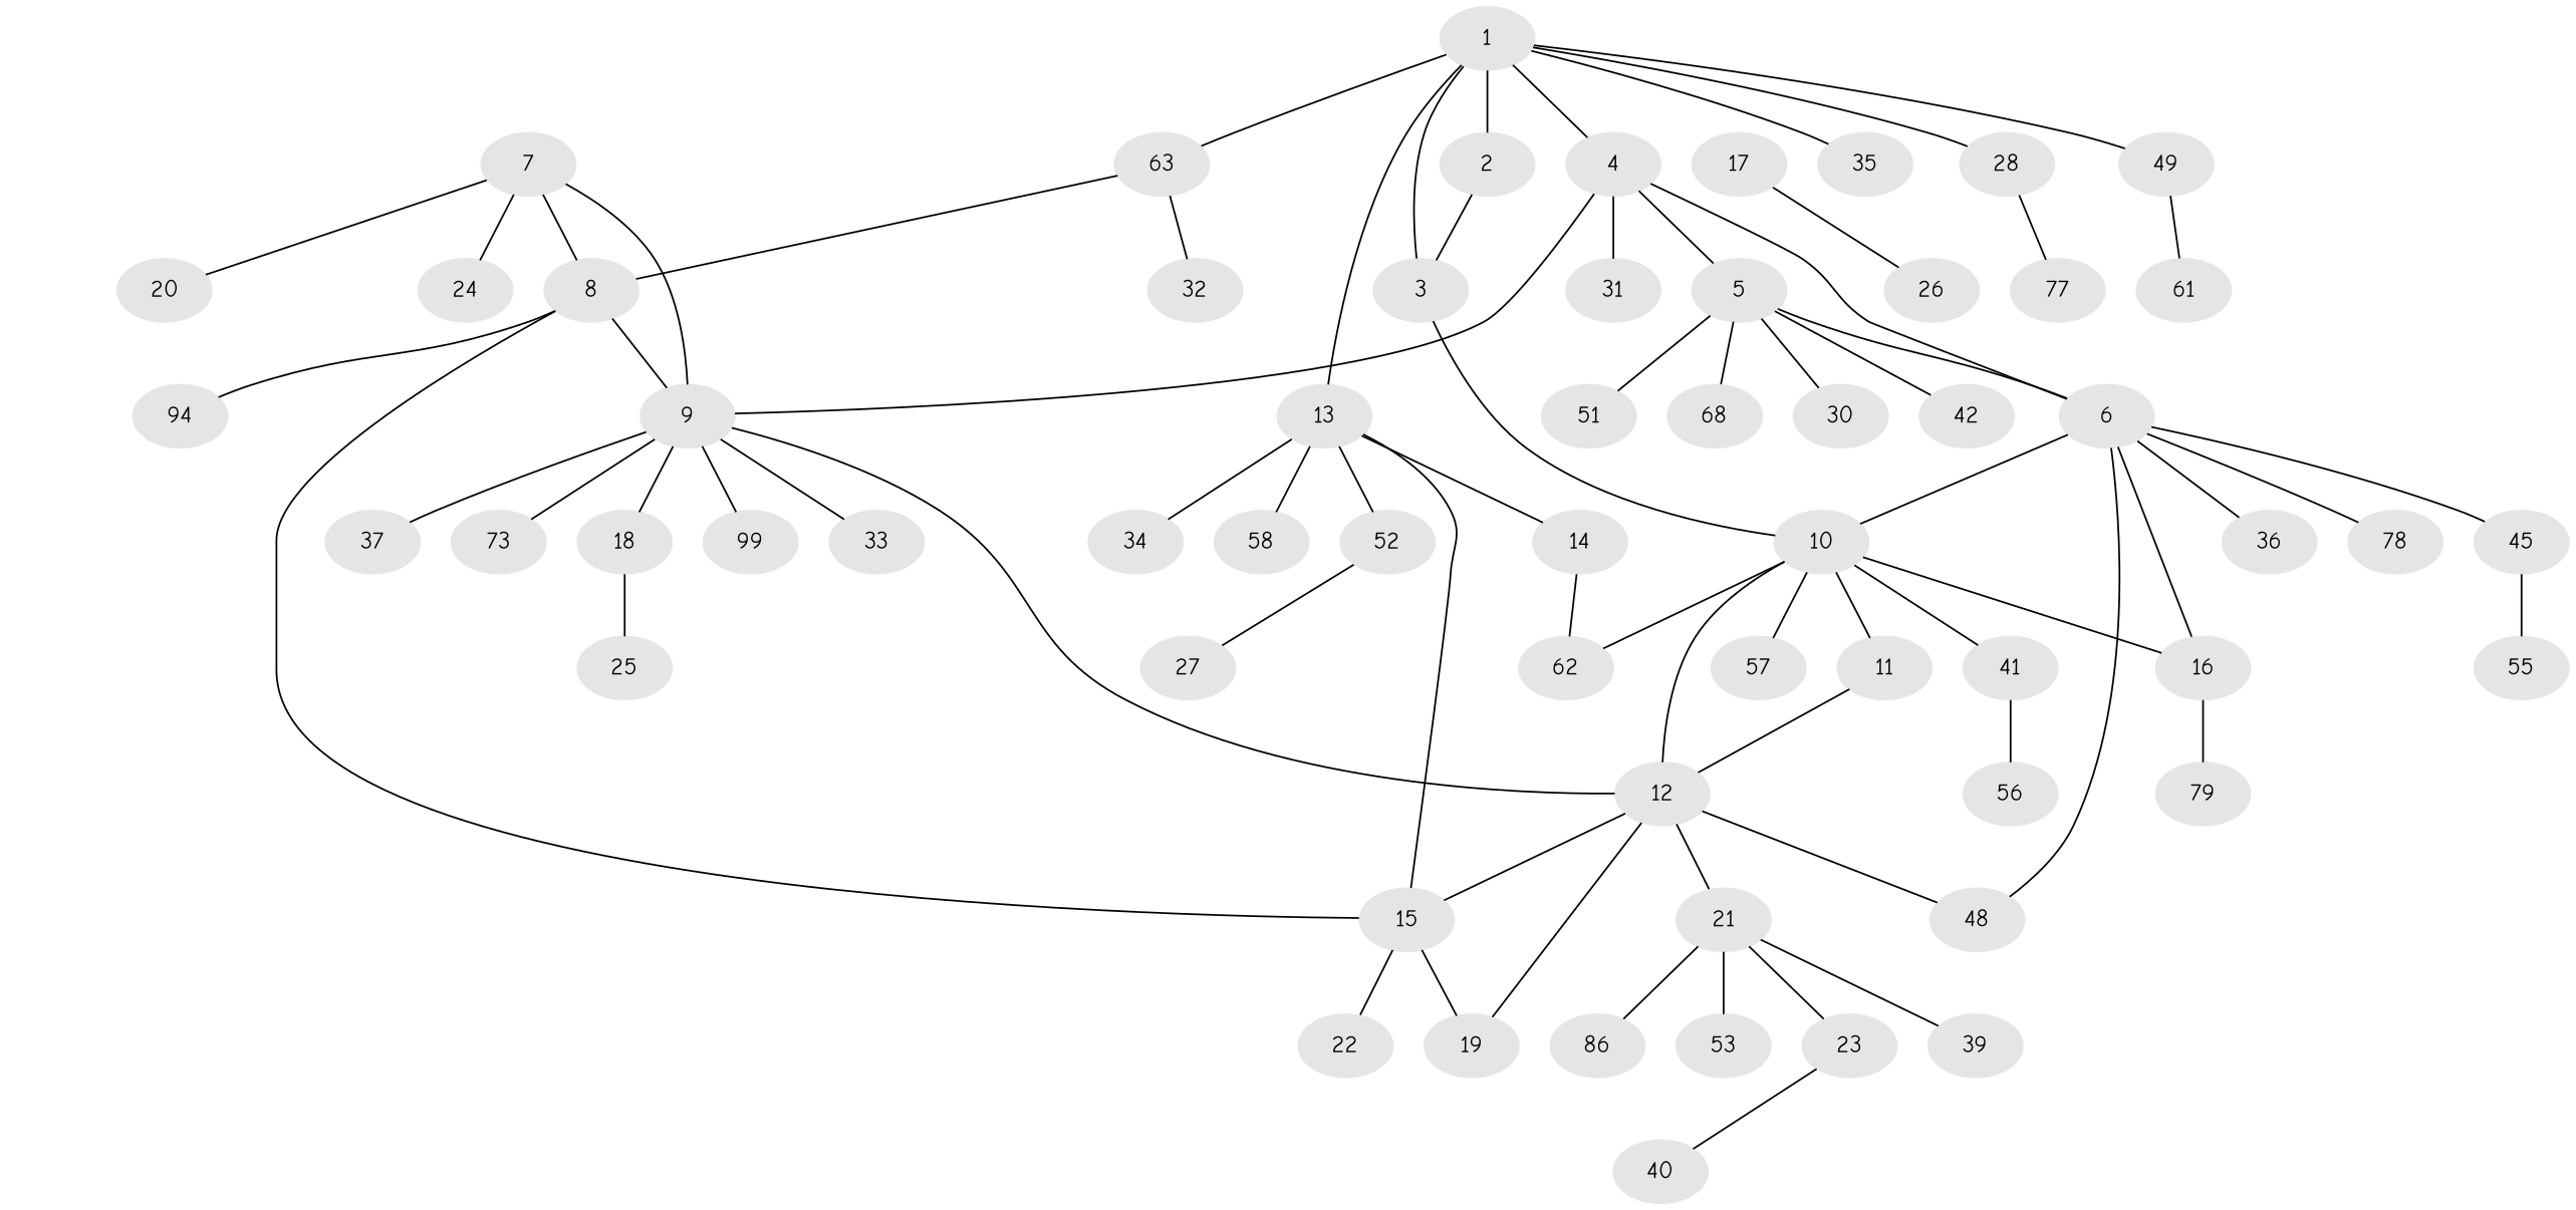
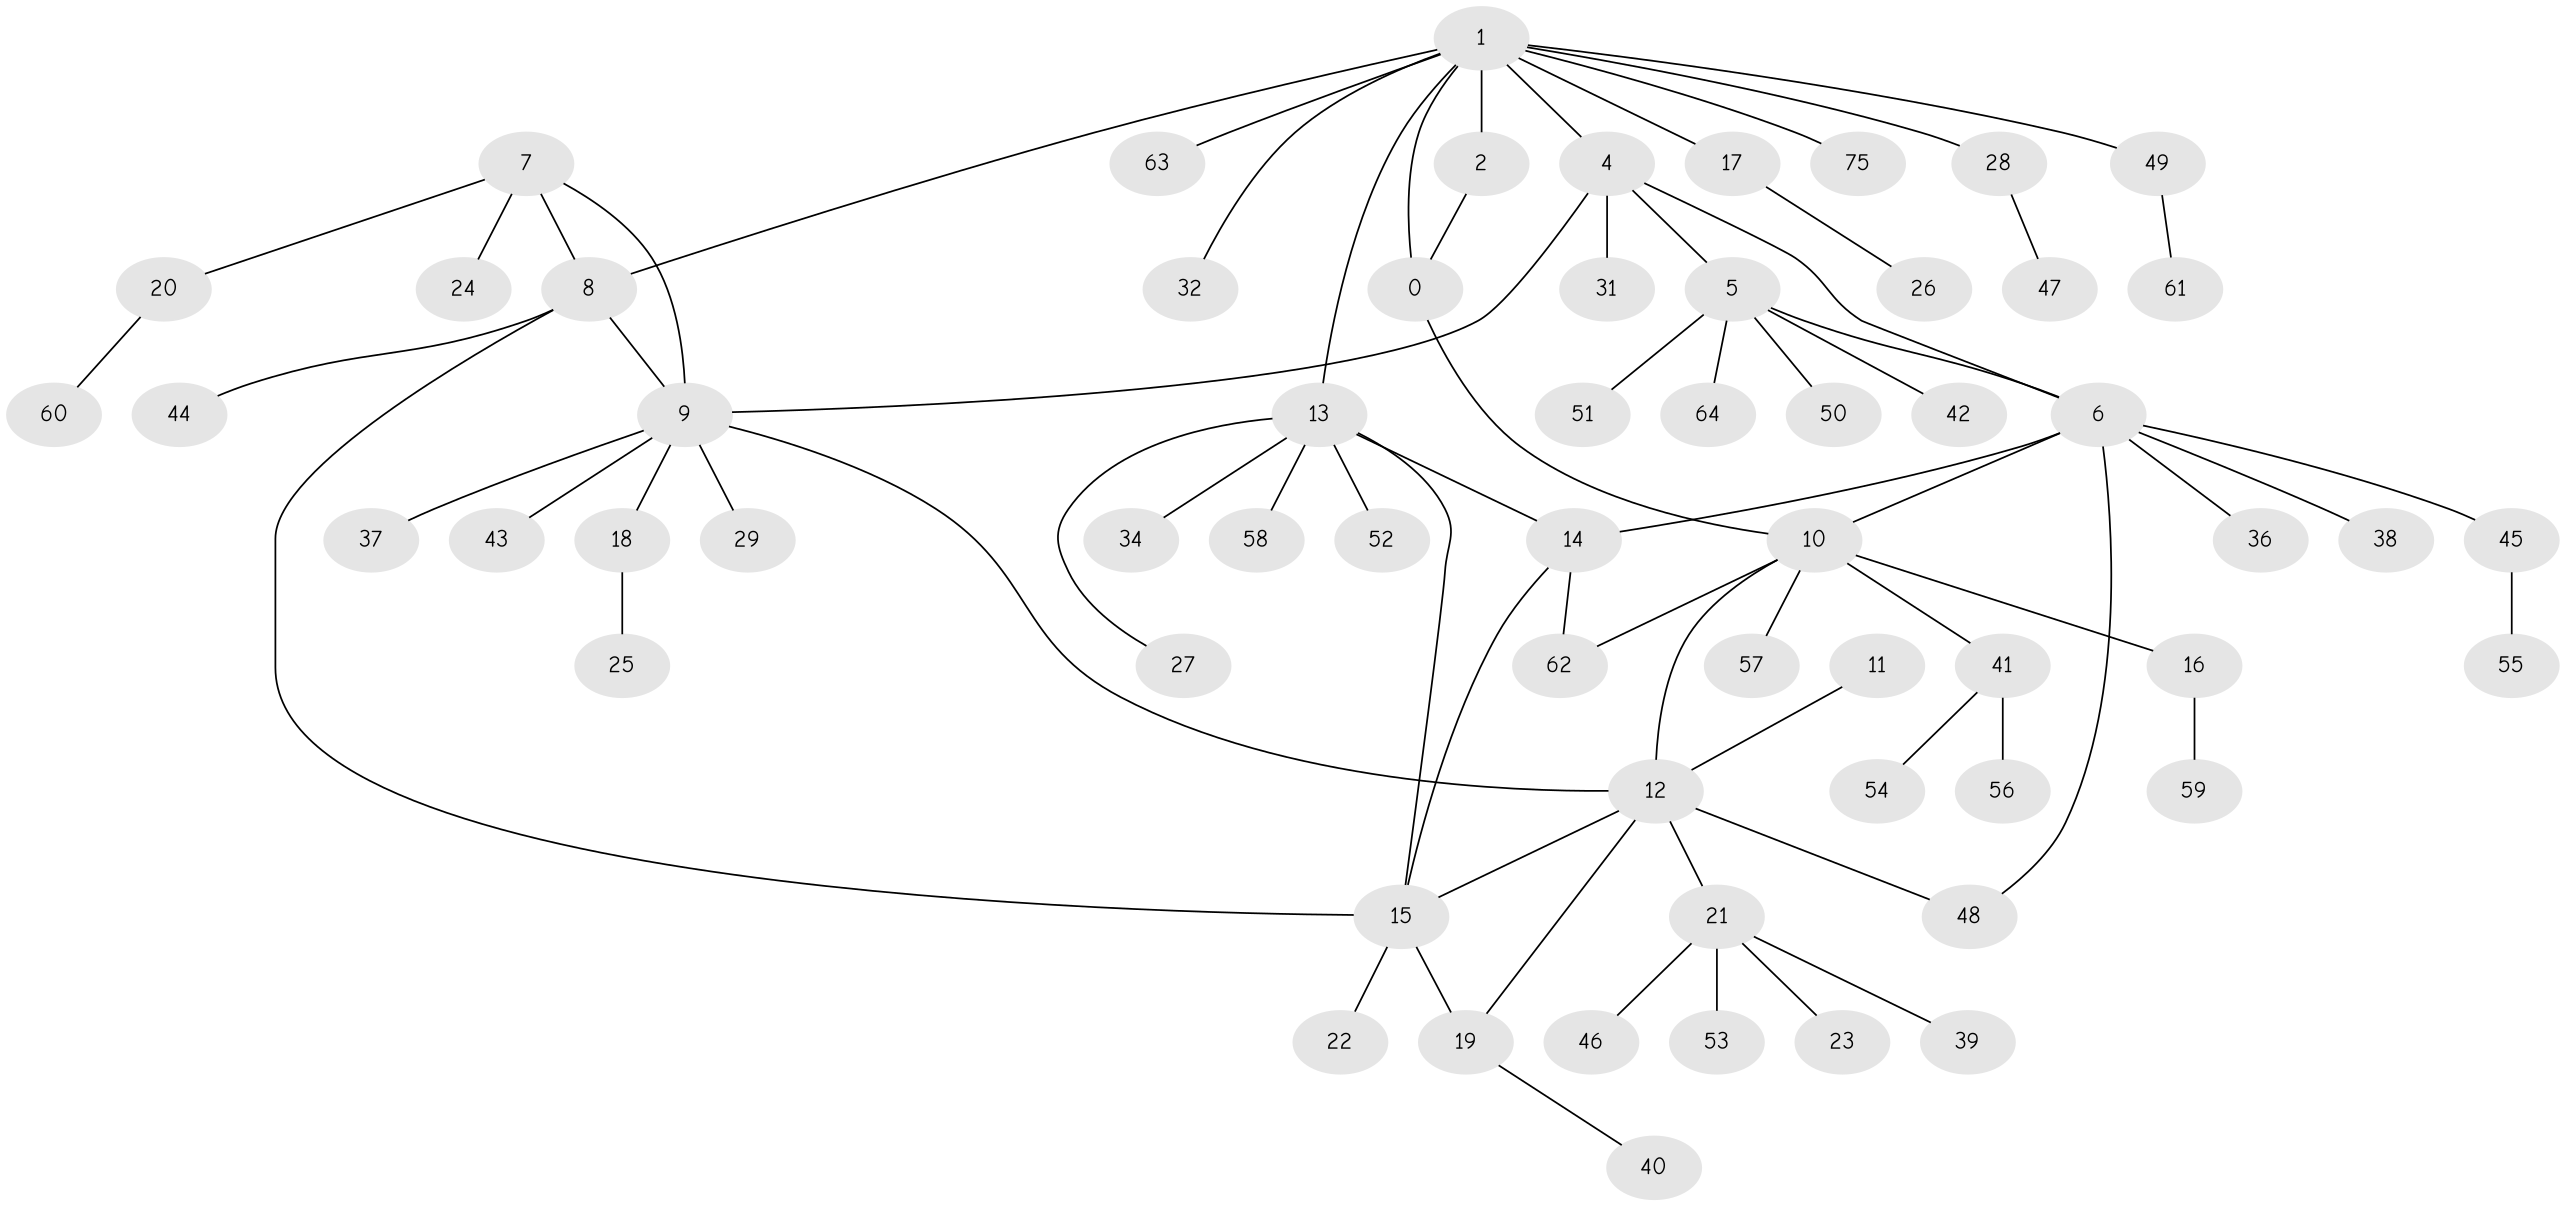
  graph {
    fontname="Comic Neue"
    node [color=gray90 fontname="Comic Neue" style=filled]
    edge [fontname="Comic Neue"]
    1
    2
-   3
+   3 [label=0]
    4
    8
    13
    17
    28
    32
-   35
+   35 [label=75]
    49
    63
    10
    5
    6
    9
    31
    15
-   44 [label=94]
+   44
    14
    27
    34
    52
    58
    26
-   47 [label=77]
+   47
    61
    12
    11
    16
    41
    57
    62
-   30
+   30 [label=50]
    42
    51
-   64 [label=68]
+   64
    36
-   38 [label=78]
+   38
    45
    48
    18
-   29 [label=99]
-   33
+   29
    37
-   43 [label=73]
+   43
    55
    7
    20
    24
+   60
    19
    22
    21
    25
-   59 [label=79]
+   59
+   54
    56
    40
    23
    39
-   46 [label=86]
+   46
    53
    1 -- 2
    1 -- 3
    1 -- 4
-   63 -- 8
+   1 -- 8
    1 -- 13
+   1 -- 17
    1 -- 28
-   63 -- 32
+   1 -- 32
    1 -- 35
    1 -- 49
    1 -- 63
    2 -- 3
    3 -- 10
    4 -- 5
    4 -- 6
    4 -- 9
    4 -- 31
    8 -- 9
    8 -- 15
    8 -- 44
    13 -- 15
    13 -- 14
-   52 -- 27
+   13 -- 27
    13 -- 34
    13 -- 52
    13 -- 58
    17 -- 26
    28 -- 47
    49 -- 61
    10 -- 12
-   10 -- 11
    10 -- 16
    10 -- 41
    10 -- 57
    10 -- 62
    5 -- 6
    5 -- 30
    5 -- 42
    5 -- 51
    5 -- 64
    6 -- 10
-   6 -- 16
+   6 -- 14
    6 -- 36
    6 -- 38
    6 -- 45
    6 -- 48
    9 -- 12
    9 -- 18
    9 -- 29
-   9 -- 33
    9 -- 37
    9 -- 43
    15 -- 19
    15 -- 22
+   14 -- 15
    14 -- 62
    12 -- 15
    12 -- 48
    12 -- 19
    12 -- 21
    11 -- 12
    16 -- 59
+   41 -- 54
    41 -- 56
    45 -- 55
    18 -- 25
    7 -- 8
    7 -- 9
    7 -- 20
    7 -- 24
-   23 -- 40
+   20 -- 60
+   19 -- 40
    21 -- 23
    21 -- 39
    21 -- 46
    21 -- 53
  }
